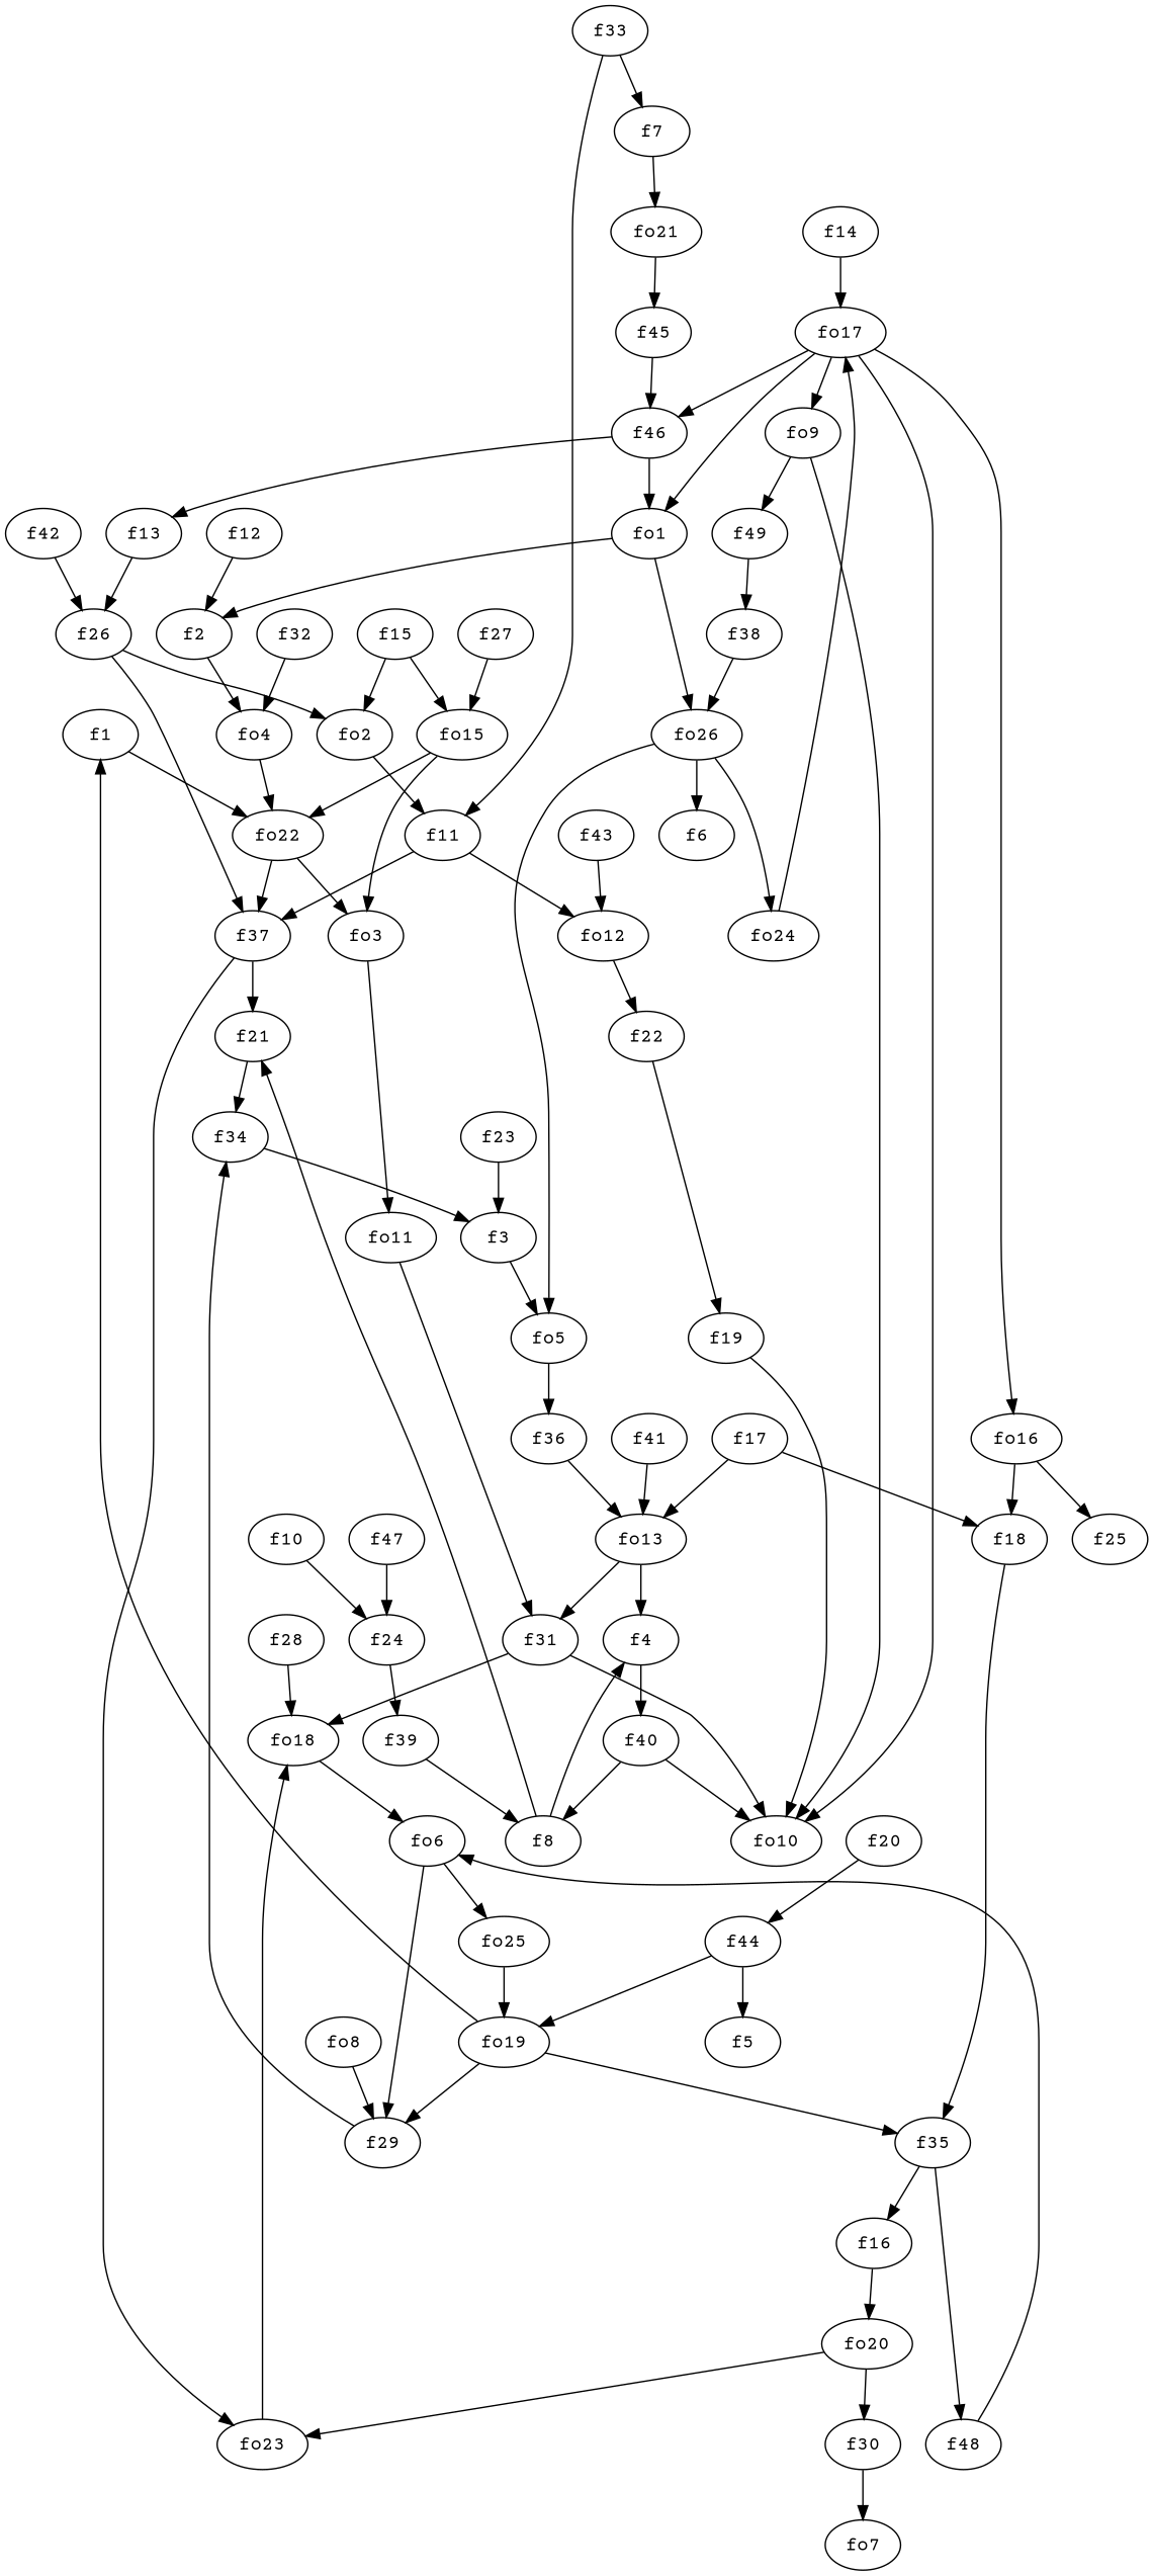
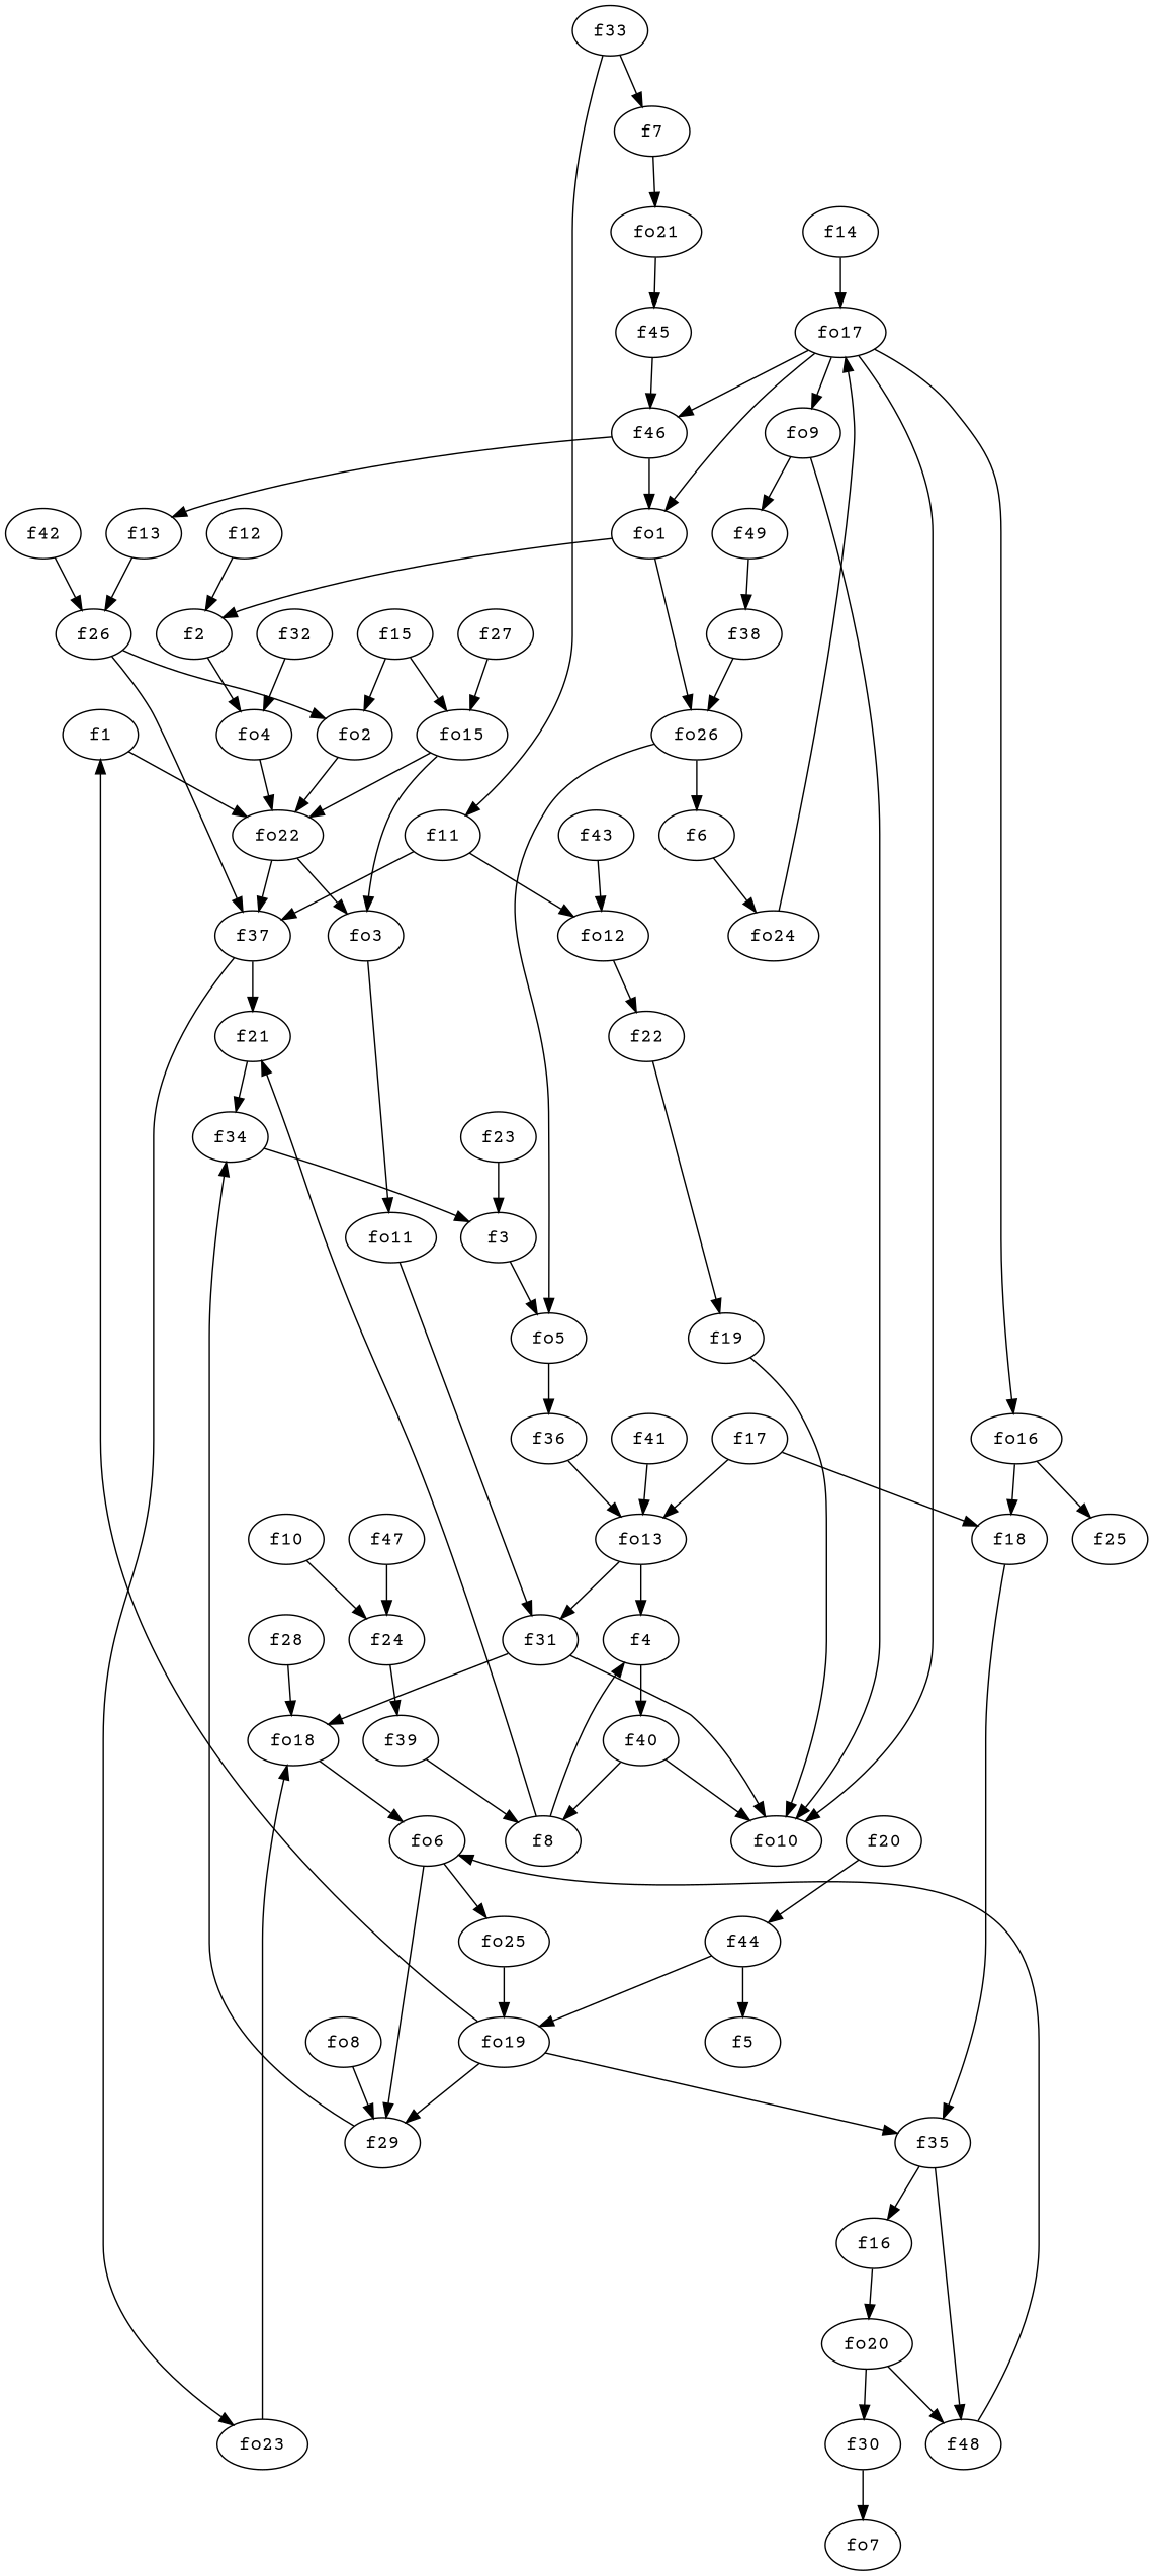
  strict digraph {
    fontname="Courier Prime"
    node [fontname="Courier Prime"]
    edge [fontname="Courier Prime" weight=2]
    f1
    fo22
    f37
    fo3
    f2
    fo4
    f3
    fo5
    f36
    f4
    f40
    f8
    fo10
    f6
    fo24
    fo17
    f7
    fo21
    f45
    f21
    f34
    f39
    f10
    f24
    f11
    fo12
    fo23
    f22
    f12
    f13
    f26
    fo2
    f14
    f46
    fo1
    fo9
    fo16
    f15
    fo15
    f16
    fo20
    f30
    f17
    f18
    fo13
    f35
    f31
    fo25
    fo19
    f19
    f20
    f44
    f5
    f23
    f27
    f28
    fo18
    fo6
    f29
    fo7
    f32
    f33
    f48
    f38
    fo26
    f41
    f42
    f43
    f47
    f49
    fo11
    fo8
    f25
    f1 -> fo22
    fo22 -> f37
    fo22 -> fo3
    f37 -> f21
    f37 -> fo23
    fo3 -> fo11
    f2 -> fo4
    fo4 -> fo22
    f3 -> fo5
    fo5 -> f36
    f36 -> fo13
    f4 -> f40
    f40 -> f8
    f40 -> fo10
    f8 -> f4
    f8 -> f21
-   fo26 -> fo24
+   f6 -> fo24
    fo24 -> fo17
    fo17 -> fo10
    fo17 -> f46
    fo17 -> fo1
    fo17 -> fo9
    fo17 -> fo16
    f7 -> fo21
    fo21 -> f45
    f45 -> f46
    f21 -> f34
    f34 -> f3
    f39 -> f8
    f10 -> f24
    f24 -> f39
    f11 -> f37
    f11 -> fo12
    fo12 -> f22
    fo23 -> fo18
    f22 -> f19
    f12 -> f2
    f13 -> f26
    f26 -> f37
    f26 -> fo2
-   fo2 -> f11
+   fo2 -> fo22
    f14 -> fo17
    f46 -> f13
    f46 -> fo1
    fo1 -> f2
    fo1 -> fo26
    fo9 -> fo10
    fo9 -> f49
    fo16 -> f18
    fo16 -> f25
    f15 -> fo2
    f15 -> fo15
    fo15 -> fo22
    fo15 -> fo3
    f16 -> fo20
-   fo20 -> fo23
+   fo20 -> f48
    fo20 -> f30
    f30 -> fo7
    f17 -> f18
    f17 -> fo13
    f18 -> f35
    fo13 -> f4
    fo13 -> f31
    f35 -> f16
    f35 -> f48
    f31 -> fo10
    f31 -> fo18
    fo25 -> fo19
    fo19 -> f1
    fo19 -> f35
    fo19 -> f29
    f19 -> fo10
    f20 -> f44
    f44 -> fo19
    f44 -> f5
    f23 -> f3
    f27 -> fo15
    f28 -> fo18
    fo18 -> fo6
    fo6 -> fo25
    fo6 -> f29
    f29 -> f34
    f32 -> fo4
    f33 -> f7
    f33 -> f11
    f48 -> fo6
    f38 -> fo26
    fo26 -> fo5
    fo26 -> f6
    f41 -> fo13
    f42 -> f26
    f43 -> fo12
    f47 -> f24
    f49 -> f38
    fo11 -> f31
    fo8 -> f29
  }
